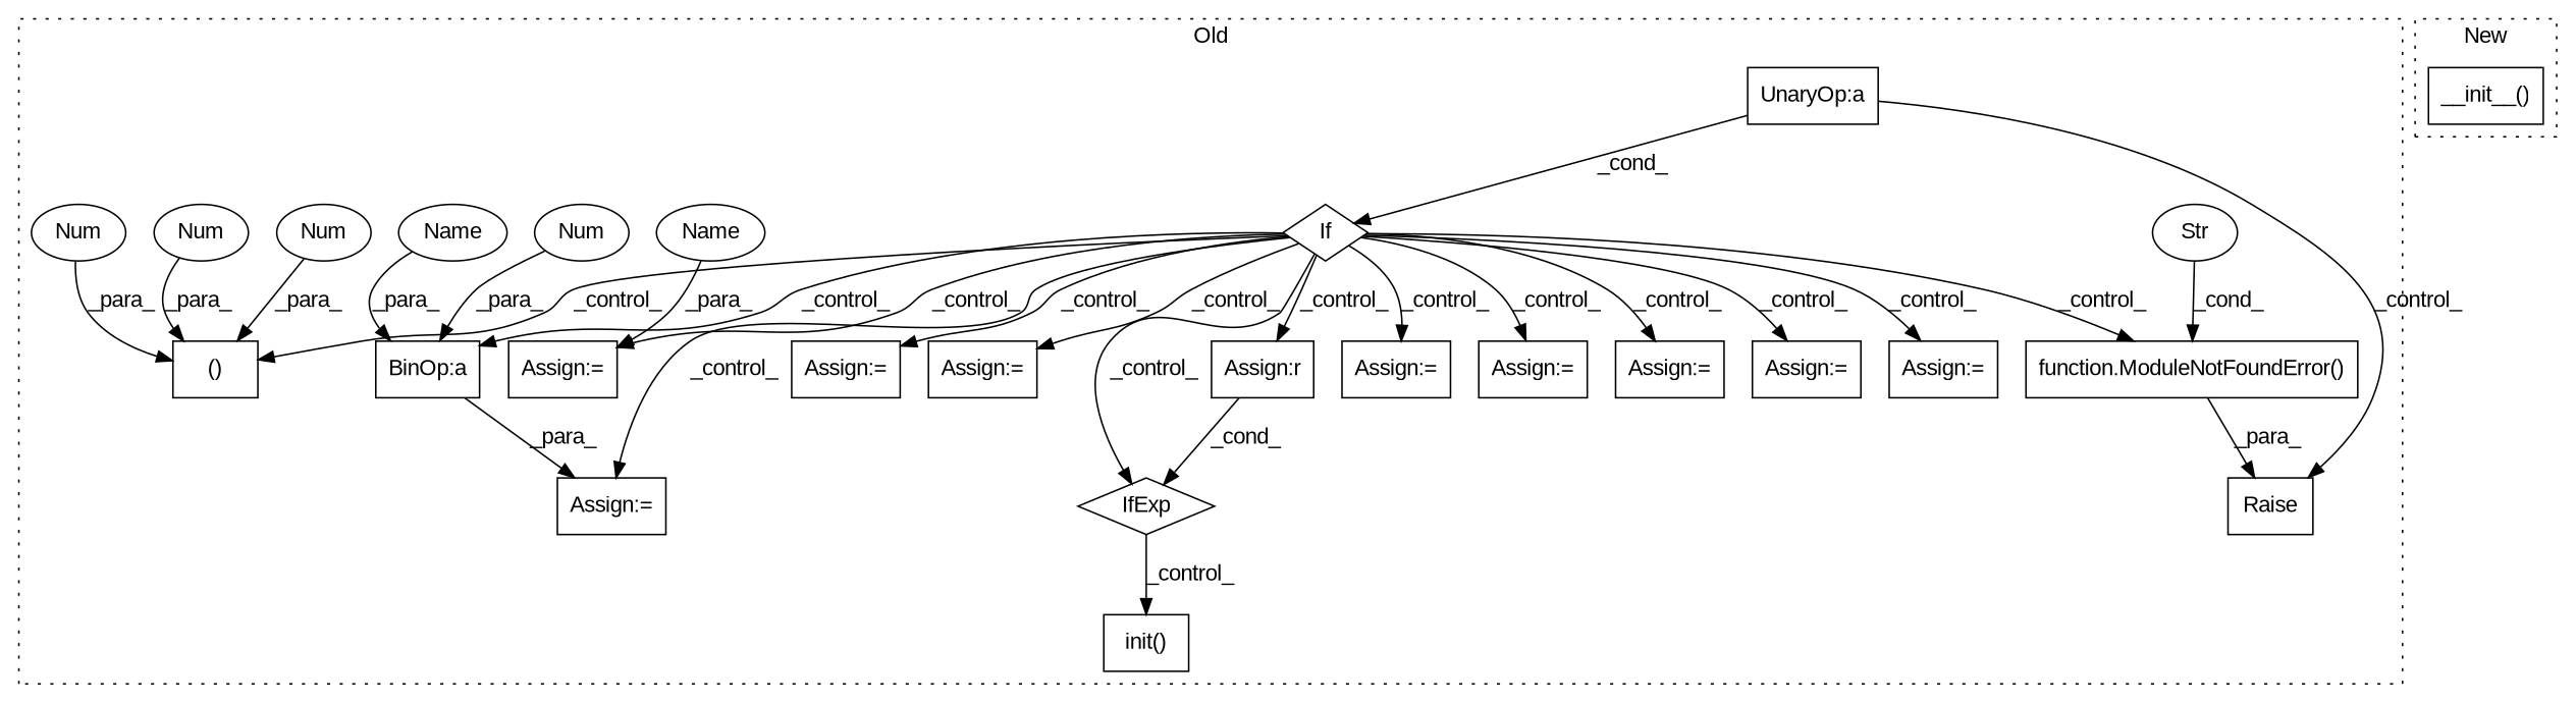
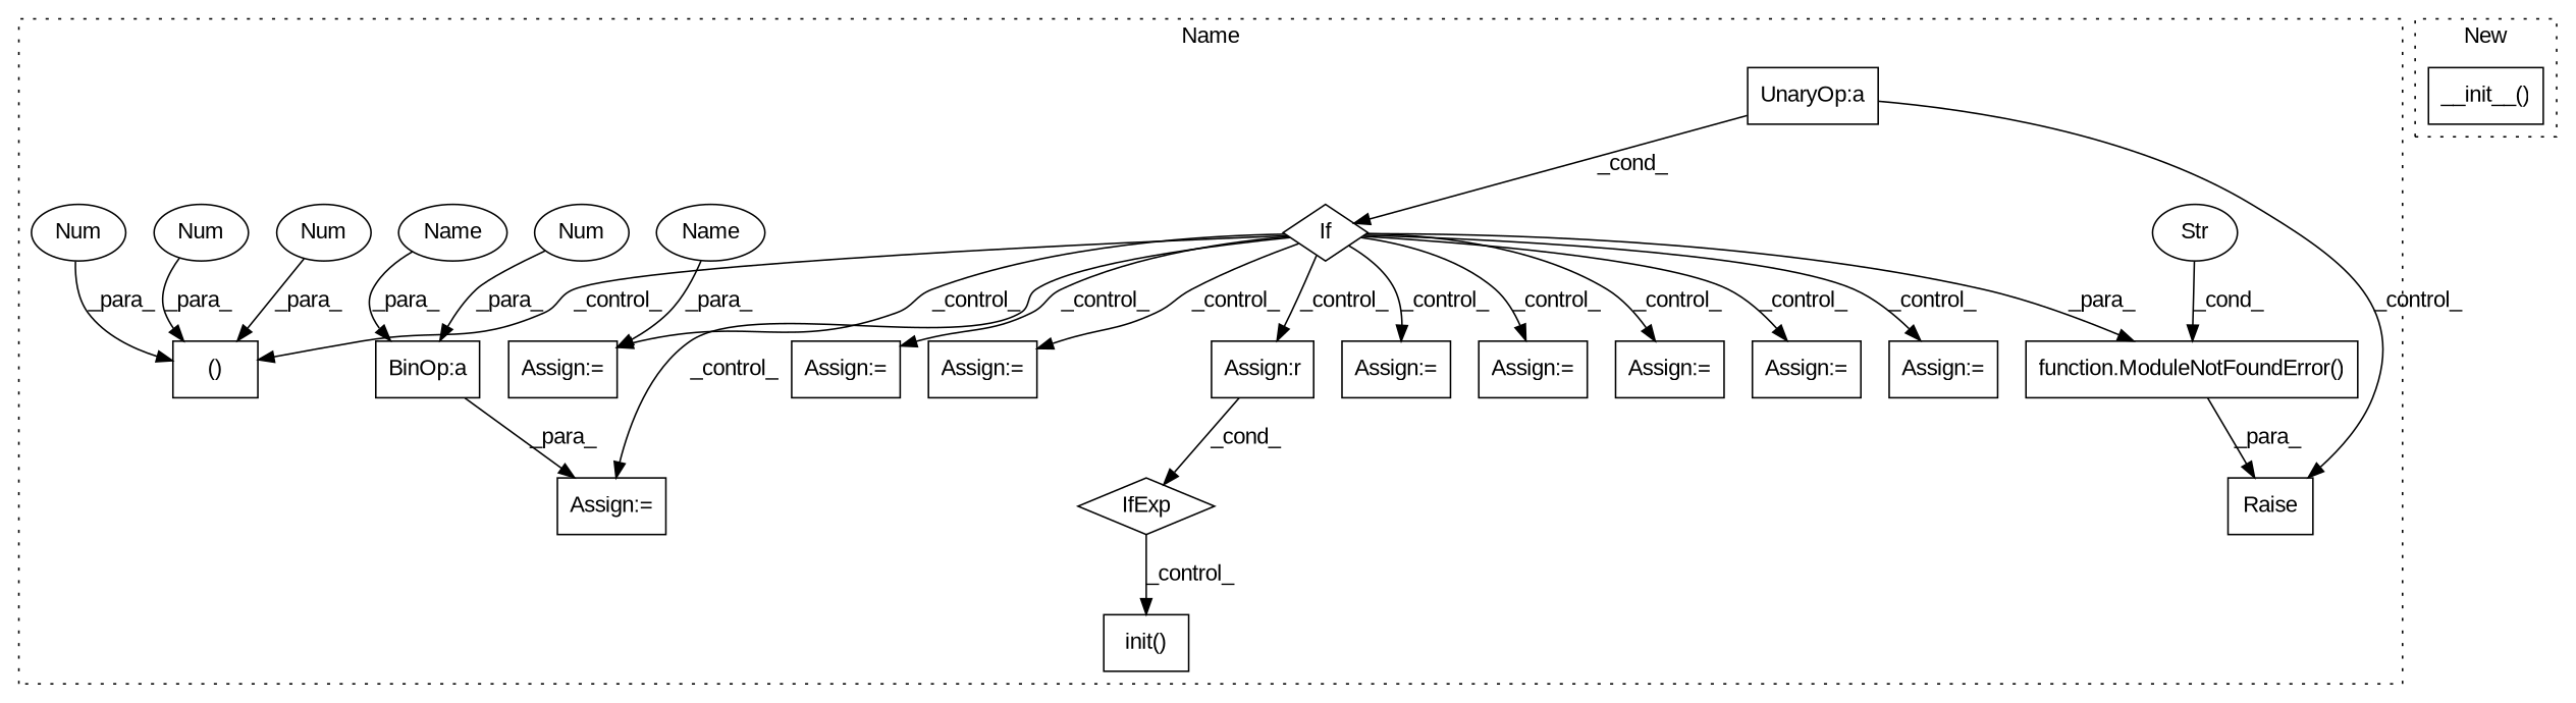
  digraph {
    fontname="Liberation Sans"
    node [a=68 fontname="Liberation Sans" l=3 shape=box]
    edge [fontname="Liberation Sans"]
    n1 [a=75 l="37,14" label="function.ModuleNotFoundError()" s="2808,2932"]
    n2 [a=96 label=If s=2739 shape=diamond]
    n3 [a=61 l=26 label="UnaryOp:a" s=2742]
    n4 [a=66 l=87 label=Str s=2845 shape=ellipse]
    n5 [a=91 l=6 label=Raise s=2802]
    n6 [label="Assign:=" s=3348]
    n7 [label="Assign:=" s=3139]
    n8 [a=54 l=8 label="()" s=2970]
    n9 [a=76 l=2 label=Num s=2972 shape=ellipse]
    n10 [a=76 l=1 label=Num s=2969 shape=ellipse]
    n11 [a=76 l=2 label=Num s=2976 shape=ellipse]
    n12 [label="Assign:=" s=3000]
    n13 [label="Assign:=" s=3108]
    n14 [label="Assign:=" s=3070]
    n15 [label="Assign:=" s=3237]
    n16 [label="Assign:=" s=3201]
    n17 [label="Assign:=" s=3033]
    n18 [label="Assign:=" s=3167]
    n19 [a=75 l=11 label="init()" s=3312]
    n20 [a=82 label="BinOp:a" s=3356]
    n21 [a=40 l=20 label="Assign:r" s=3286]
    n22 [a=51 l="4,6" label=IfExp s="3282,3306" shape=diamond]
    n23 [a=76 l=5 label=Num s=3351 shape=ellipse]
    n24 [a=87 l=9 label=Name s=3036 shape=ellipse]
    n25 [a=87 l=9 label=Name s=3359 shape=ellipse]
    n26 [a=75 l="319,37" label="__init__()" s="2777,3097"]
    subgraph cluster_1 {
-     label=Old
+     label=Name
      style=dotted
      n1
      n2
      n3
      n4
      n5
      n6
      n7
      n8
      n9
      n10
      n11
      n12
      n13
      n14
      n15
      n16
      n17
      n18
      n19
      n20
      n21
      n22
      n23
      n24
      n25
    }
    subgraph cluster_2 {
      label=New
      style=dotted
      n26
    }
    n1 -> n5 [label=_para_]
-   n2 -> n1 [label=_control_]
+   n2 -> n1 [label=_para_]
    n2 -> n6 [label=_control_]
    n2 -> n7 [label=_control_]
    n2 -> n8 [label=_control_]
    n2 -> n12 [label=_control_]
    n2 -> n13 [label=_control_]
    n2 -> n14 [label=_control_]
    n2 -> n15 [label=_control_]
    n2 -> n16 [label=_control_]
    n2 -> n17 [label=_control_]
    n2 -> n18 [label=_control_]
-   n2 -> n20 [label=_control_]
    n2 -> n21 [label=_control_]
-   n2 -> n22 [label=_control_]
    n3 -> n2 [label=_cond_]
    n3 -> n5 [label=_control_]
    n4 -> n1 [label=_cond_]
    n9 -> n8 [label=_para_]
    n10 -> n8 [label=_para_]
    n11 -> n8 [label=_para_]
    n20 -> n6 [label=_para_]
    n21 -> n22 [label=_cond_]
    n22 -> n19 [label=_control_]
    n23 -> n20 [label=_para_]
    n24 -> n17 [label=_para_]
    n25 -> n20 [label=_para_]
  }
